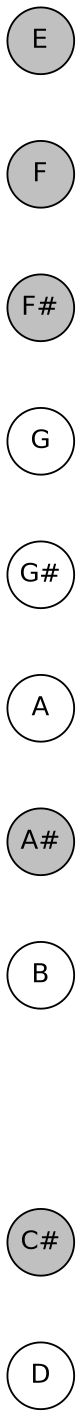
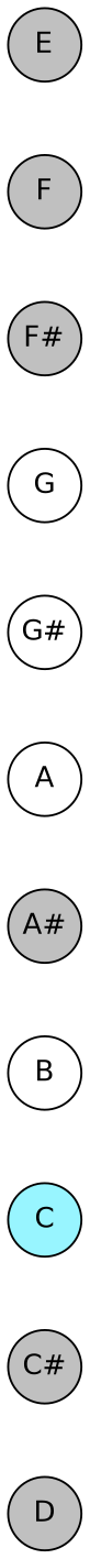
  graph {
    mindist=.1
    node [fillcolor=gray fontname=Helvetica margin=0 shape=circle style=filled]
    edge [style=invis]
    E
    F
    "F#"
    G [fillcolor=white]
    "G#" [fillcolor=white]
    A [fillcolor=white]
    "A#"
    B [fillcolor=white]
+   C [fillcolor=cadetblue1]
    "C#"
-   D [fillcolor=white]
+   D
    subgraph sub_1 {
      E
      F
      "F#"
      G
      "G#"
      A
      "A#"
      B
+     C
      "C#"
      D
    }
    E -- F
    F -- "F#"
    "F#" -- G
    G -- "G#"
    "G#" -- A
    A -- "A#"
    "A#" -- B
+   B -- C
+   C -- "C#"
    "C#" -- D
  }
